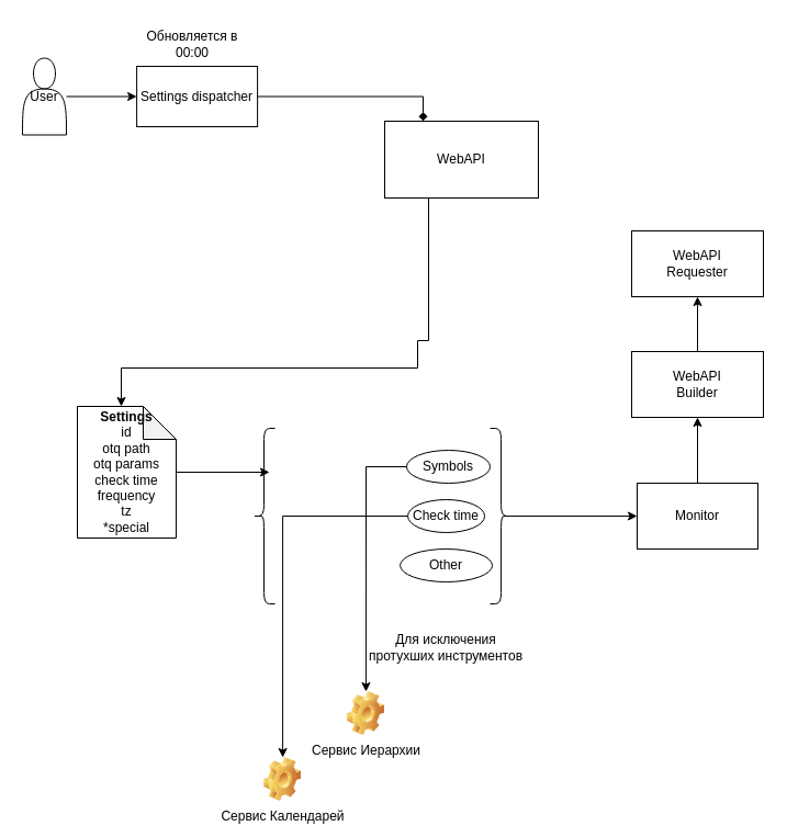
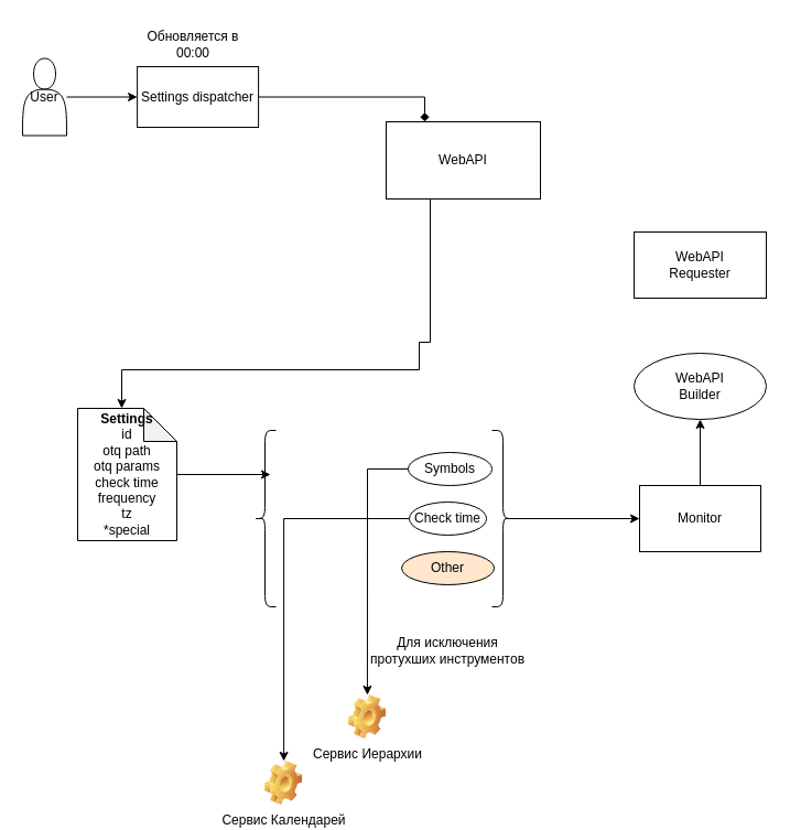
  <mxCell id="0" />
  <mxCell id="1" parent="0" />
  <mxCell id="2" style="edgeStyle=orthogonalEdgeStyle;rounded=0;orthogonalLoop=1;jettySize=auto;html=1;entryX=0.5;entryY=1;entryDx=0;entryDy=0;" edge="1" parent="1" source="3" target="25"><mxGeometry relative="1" as="geometry" /></mxCell>
  <mxCell id="3" value="Monitor" style="rounded=0;whiteSpace=wrap;html=1;" vertex="1" parent="1"><mxGeometry x="580" y="440" width="110" height="60" as="geometry" /></mxCell>
  <mxCell id="4" style="edgeStyle=orthogonalEdgeStyle;rounded=0;orthogonalLoop=1;jettySize=auto;html=1;entryX=0.75;entryY=0.25;entryDx=0;entryDy=0;entryPerimeter=0;" edge="1" parent="1" source="5" target="23"><mxGeometry relative="1" as="geometry" /></mxCell>
  <mxCell id="5" value="&lt;b&gt;Settings&lt;br&gt;&lt;/b&gt;id&lt;br&gt;otq path&lt;br&gt;otq params&lt;br&gt;check time&lt;br&gt;frequency&lt;br&gt;tz&lt;br&gt;*special" style="shape=note;whiteSpace=wrap;html=1;backgroundOutline=1;darkOpacity=0.05;" vertex="1" parent="1"><mxGeometry x="70" y="370" width="90" height="120" as="geometry" /></mxCell>
  <mxCell id="6" style="edgeStyle=orthogonalEdgeStyle;rounded=0;orthogonalLoop=1;jettySize=auto;html=1;exitX=0.5;exitY=1;exitDx=0;exitDy=0;" edge="1" parent="1" source="7" target="5"><mxGeometry relative="1" as="geometry"><Array as="points"><mxPoint x="390" y="180" /><mxPoint x="390" y="310" /><mxPoint x="380" y="310" /><mxPoint x="380" y="335" /><mxPoint x="110" y="335" /></Array></mxGeometry></mxCell>
  <mxCell id="7" value="WebAPI" style="rounded=0;whiteSpace=wrap;html=1;" vertex="1" parent="1"><mxGeometry x="350" y="110" width="140" height="70" as="geometry" /></mxCell>
  <mxCell id="8" style="edgeStyle=orthogonalEdgeStyle;rounded=0;orthogonalLoop=1;jettySize=auto;html=1;entryX=0;entryY=0.5;entryDx=0;entryDy=0;" edge="1" parent="1" source="9" target="11"><mxGeometry relative="1" as="geometry" /></mxCell>
  <mxCell id="9" value="User" style="shape=actor;whiteSpace=wrap;html=1;" vertex="1" parent="1"><mxGeometry x="20" y="52.5" width="40" height="70" as="geometry" /></mxCell>
  <mxCell id="10" style="edgeStyle=orthogonalEdgeStyle;rounded=0;orthogonalLoop=1;jettySize=auto;html=1;exitX=1;exitY=0.5;exitDx=0;exitDy=0;entryX=0.25;entryY=0;entryDx=0;entryDy=0;endArrow=diamond;" edge="1" parent="1" source="11" target="7"><mxGeometry relative="1" as="geometry" /></mxCell>
  <mxCell id="11" value="Settings dispatcher" style="rounded=0;whiteSpace=wrap;html=1;" vertex="1" parent="1"><mxGeometry x="124.1" width="110" height="55" as="geometry" y="60" /></mxCell>
  <mxCell id="12" value="Обновляется в 00:00" style="text;html=1;strokeColor=none;fillColor=none;align=center;verticalAlign=middle;whiteSpace=wrap;rounded=0;" vertex="1" parent="1"><mxGeometry x="120" y="20" width="110" height="40" as="geometry" /></mxCell>
  <mxCell id="13" style="edgeStyle=orthogonalEdgeStyle;rounded=0;orthogonalLoop=1;jettySize=auto;html=1;entryX=0.5;entryY=0;entryDx=0;entryDy=0;" edge="1" parent="1" source="14" target="16"><mxGeometry relative="1" as="geometry"><mxPoint x="350" y="670" as="targetPoint" /></mxGeometry></mxCell>
  <mxCell id="14" value="Symbols" style="ellipse;whiteSpace=wrap;html=1;" vertex="1" parent="1"><mxGeometry x="370" y="410" width="76.05" height="30" as="geometry" /></mxCell>
  <mxCell id="15" value="Сервис Календарей" style="shape=image;html=1;verticalLabelPosition=bottom;verticalAlign=top;imageAspect=1;aspect=fixed;image=img/clipart/Gear_128x128.png" vertex="1" parent="1"><mxGeometry x="240" y="690" width="34.1" height="40" as="geometry" /></mxCell>
  <mxCell id="16" value="Сервис Иерархии" style="shape=image;html=1;verticalLabelPosition=bottom;verticalAlign=top;imageAspect=1;aspect=fixed;image=img/clipart/Gear_128x128.png" vertex="1" parent="1"><mxGeometry x="315.9" y="630" width="34.1" height="40" as="geometry" /></mxCell>
  <mxCell id="17" value="Для исключения протухших инструментов" style="text;html=1;strokeColor=none;fillColor=none;align=center;verticalAlign=middle;whiteSpace=wrap;rounded=0;" vertex="1" parent="1"><mxGeometry x="331.05" y="570" width="150" height="40" as="geometry" /></mxCell>
  <mxCell id="18" style="edgeStyle=orthogonalEdgeStyle;rounded=0;orthogonalLoop=1;jettySize=auto;html=1;exitX=0.1;exitY=0.5;exitDx=0;exitDy=0;exitPerimeter=0;entryX=0;entryY=0.5;entryDx=0;entryDy=0;" edge="1" parent="1" source="19" target="3"><mxGeometry relative="1" as="geometry" /></mxCell>
  <mxCell id="19" value="" style="shape=curlyBracket;whiteSpace=wrap;html=1;rounded=1;flipH=1;labelPosition=right;verticalLabelPosition=middle;align=left;verticalAlign=middle;" vertex="1" parent="1"><mxGeometry x="446.05" y="390" width="20" height="160" as="geometry" /></mxCell>
  <mxCell id="20" style="edgeStyle=orthogonalEdgeStyle;rounded=0;orthogonalLoop=1;jettySize=auto;html=1;" edge="1" parent="1" source="21" target="15"><mxGeometry relative="1" as="geometry" /></mxCell>
  <mxCell id="21" value="Check time" style="ellipse;whiteSpace=wrap;html=1;" vertex="1" parent="1"><mxGeometry x="371.05" y="455" width="70" height="30" as="geometry" /></mxCell>
- <mxCell id="22" value="Other" style="ellipse;whiteSpace=wrap;html=1;" vertex="1" parent="1"><mxGeometry x="364.08" y="500" width="83.95" height="30" as="geometry" /></mxCell>
+ <mxCell id="22" value="Other" style="ellipse;whiteSpace=wrap;html=1;fillColor=#ffe6cc;" vertex="1" parent="1"><mxGeometry x="364.08" y="500" width="83.95" height="30" as="geometry" /></mxCell>
  <mxCell id="23" value="" style="shape=curlyBracket;whiteSpace=wrap;html=1;rounded=1;labelPosition=left;verticalLabelPosition=middle;align=right;verticalAlign=middle;" vertex="1" parent="1"><mxGeometry x="230" y="390" width="20" height="160" as="geometry" /></mxCell>
- <mxCell id="24" style="edgeStyle=orthogonalEdgeStyle;rounded=0;orthogonalLoop=1;jettySize=auto;html=1;exitX=0.5;exitY=0;exitDx=0;exitDy=0;" edge="1" parent="1" source="25" target="26"><mxGeometry relative="1" as="geometry" /></mxCell>
- <mxCell id="25" value="WebAPI&lt;br&gt;Builder" style="rounded=0;whiteSpace=wrap;html=1;" vertex="1" parent="1"><mxGeometry x="575" y="320" width="120" height="60" as="geometry" /></mxCell>
+ <mxCell id="25" value="WebAPI&lt;br&gt;Builder" style="ellipse;whiteSpace=wrap;html=1;" vertex="1" parent="1"><mxGeometry x="575" y="320" width="120" height="60" as="geometry" /></mxCell>
  <mxCell id="26" value="WebAPI&lt;br&gt;Requester" style="rounded=0;whiteSpace=wrap;html=1;" vertex="1" parent="1"><mxGeometry x="575" y="210" width="120" height="60" as="geometry" /></mxCell>
